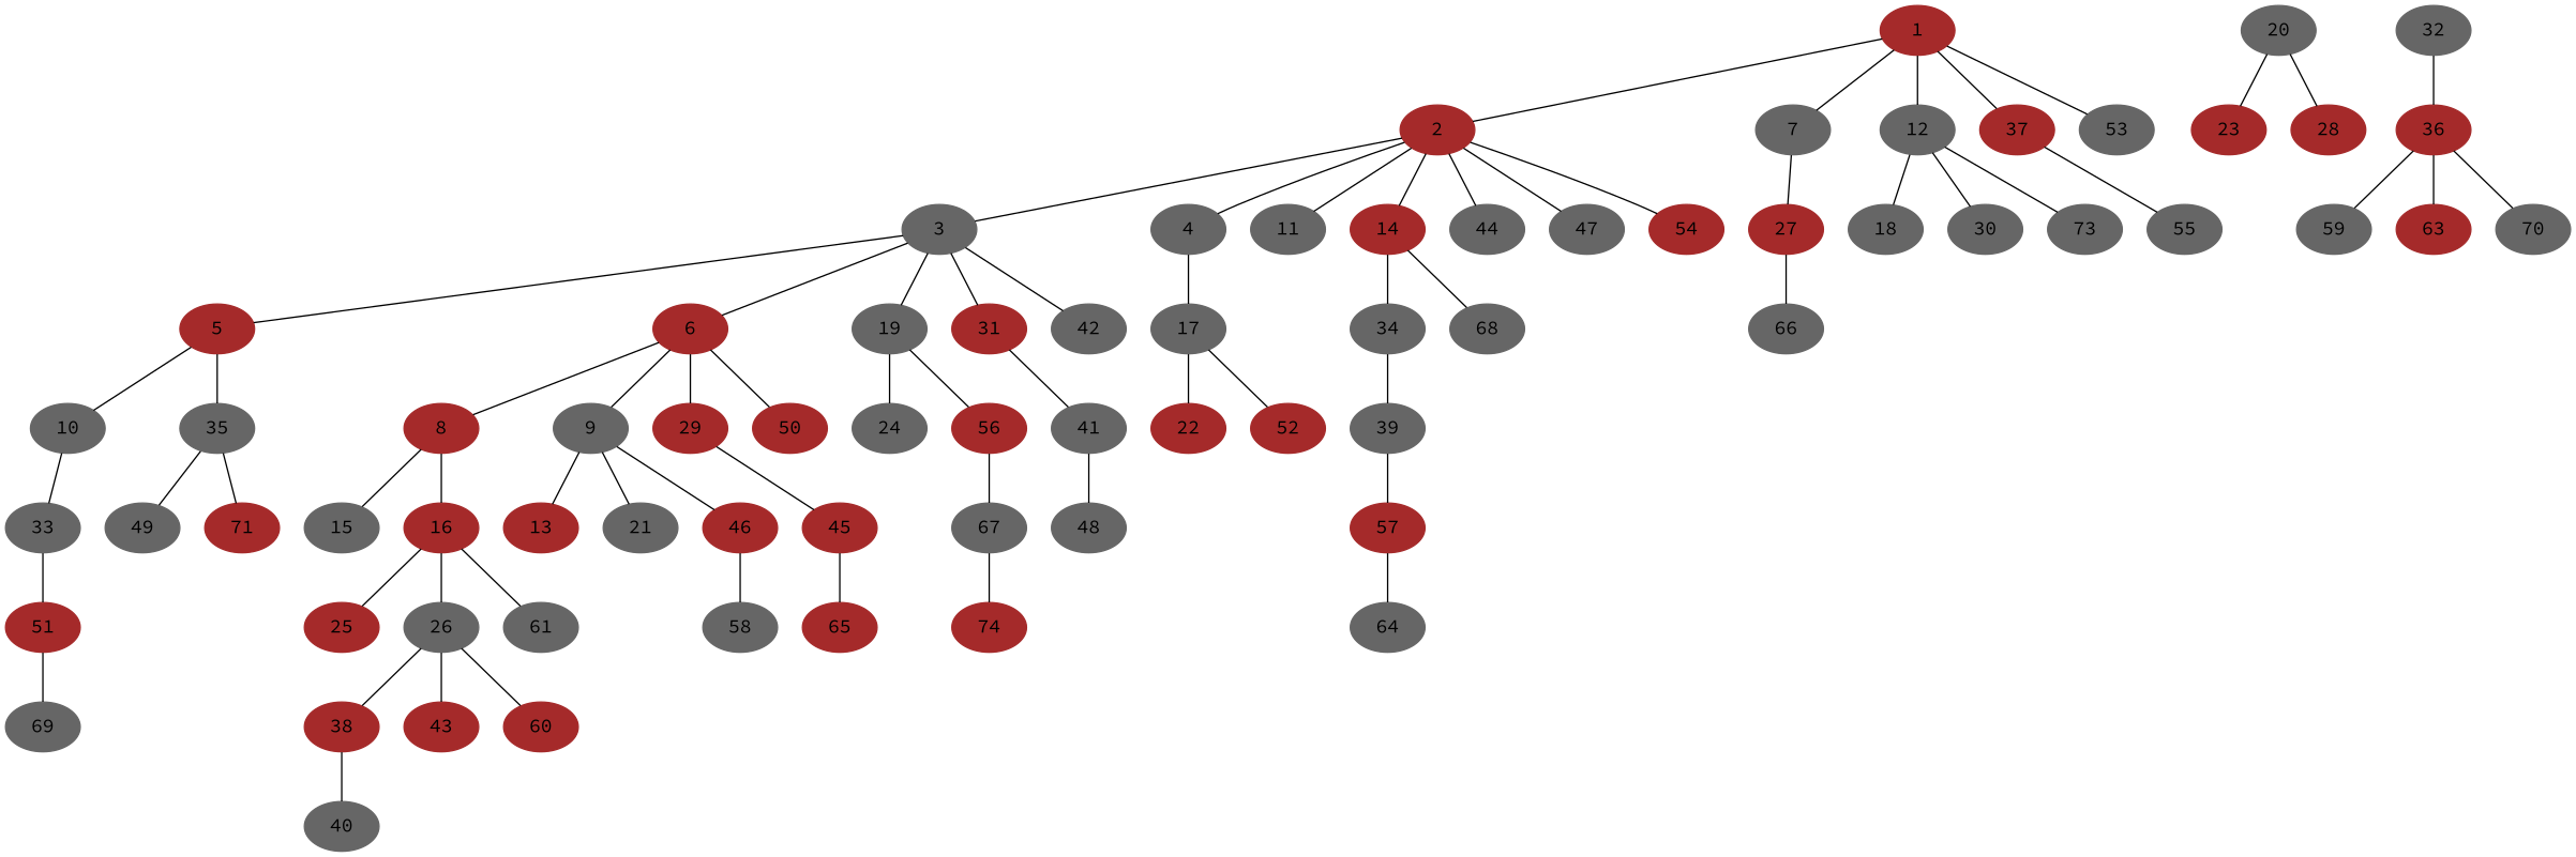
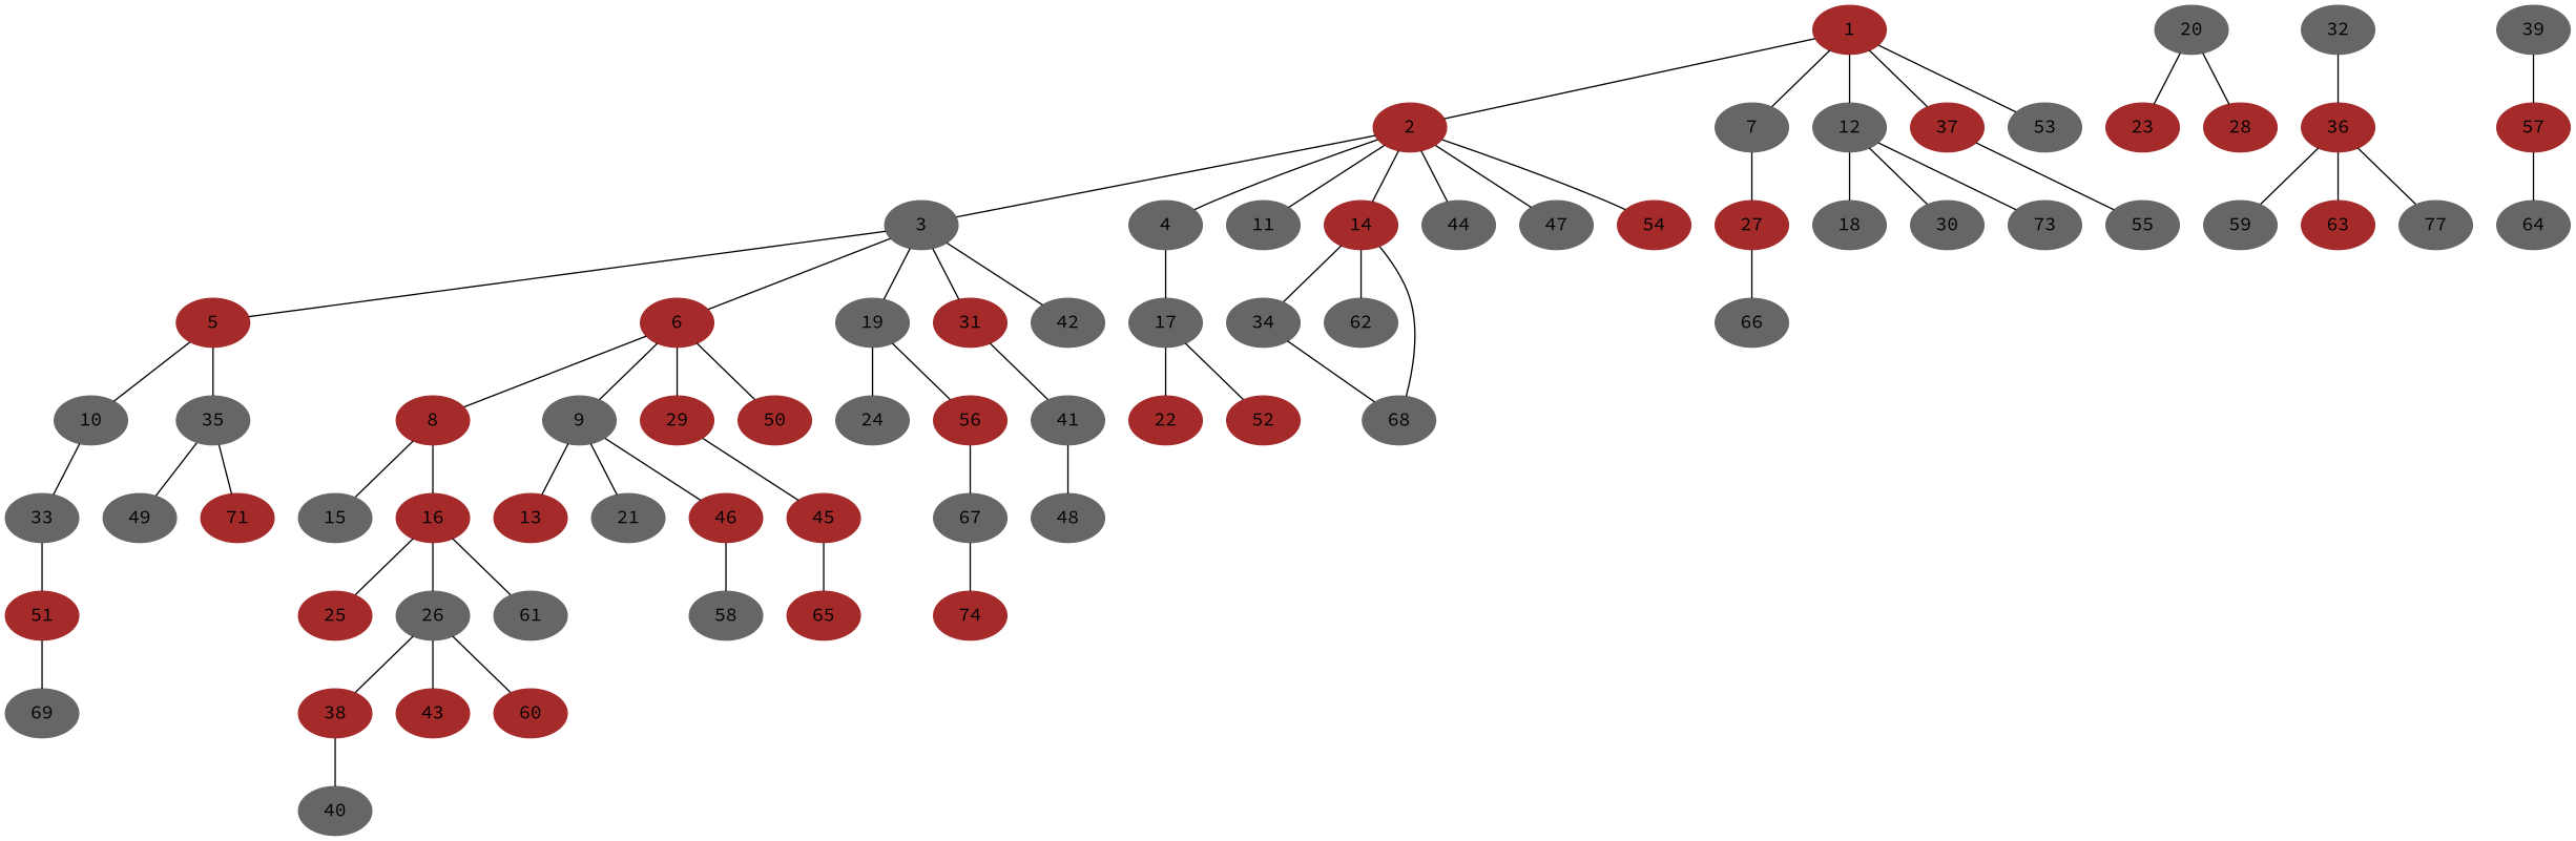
  graph {
    fontname="Source Code Pro"
    node [color=gray40 fontname="Source Code Pro" style=filled]
    edge [fontname="Source Code Pro"]
    1 [color=brown]
    2 [color=brown]
    7
    12
    37 [color=brown]
    53
    3
    4
    11
    14 [color=brown]
    44
    47
    54 [color=brown]
    27 [color=brown]
    18
    30
    73
    55
    5 [color=brown]
    6 [color=brown]
    19
    31 [color=brown]
    42
    17
    34
+   62
    68
    10
    35
    8 [color=brown]
    9
    29 [color=brown]
    50 [color=brown]
    24
    56 [color=brown]
    41
    22 [color=brown]
    52 [color=brown]
    33
    49
    71 [color=brown]
    15
    16 [color=brown]
    13 [color=brown]
    21
    46 [color=brown]
    45 [color=brown]
    66
    25 [color=brown]
    26
    61
    23 [color=brown]
    20
    28 [color=brown]
    36 [color=brown]
    32
    58
    51 [color=brown]
    39
    38 [color=brown]
    43 [color=brown]
    60 [color=brown]
    67
    40
    65 [color=brown]
    48
    59
    63 [color=brown]
-   70
+   70 [label=77]
    69
    57 [color=brown]
    64
    74 [color=brown]
    1 -- 2
    1 -- 7
    1 -- 12
    1 -- 37
    1 -- 53
    2 -- 3
    2 -- 4
    2 -- 11
    2 -- 14
    2 -- 44
    2 -- 47
    2 -- 54
    7 -- 27
    12 -- 18
    12 -- 30
    12 -- 73
    37 -- 55
    3 -- 5
    3 -- 6
    3 -- 19
    3 -- 31
    3 -- 42
    4 -- 17
    14 -- 34
+   14 -- 62
    14 -- 68
    27 -- 66
    5 -- 10
    5 -- 35
    6 -- 8
    6 -- 9
    6 -- 29
    6 -- 50
    19 -- 24
    19 -- 56
    31 -- 41
    17 -- 22
    17 -- 52
-   34 -- 39
+   34 -- 68
    10 -- 33
    35 -- 49
    35 -- 71
    8 -- 15
    8 -- 16
    9 -- 13
    9 -- 21
    9 -- 46
    29 -- 45
    56 -- 67
    41 -- 48
    33 -- 51
    16 -- 25
    16 -- 26
    16 -- 61
    46 -- 58
    45 -- 65
    26 -- 38
    26 -- 43
    26 -- 60
    20 -- 23
    20 -- 28
    36 -- 59
    36 -- 63
    36 -- 70
    32 -- 36
    51 -- 69
    39 -- 57
    38 -- 40
    67 -- 74
    57 -- 64
  }
